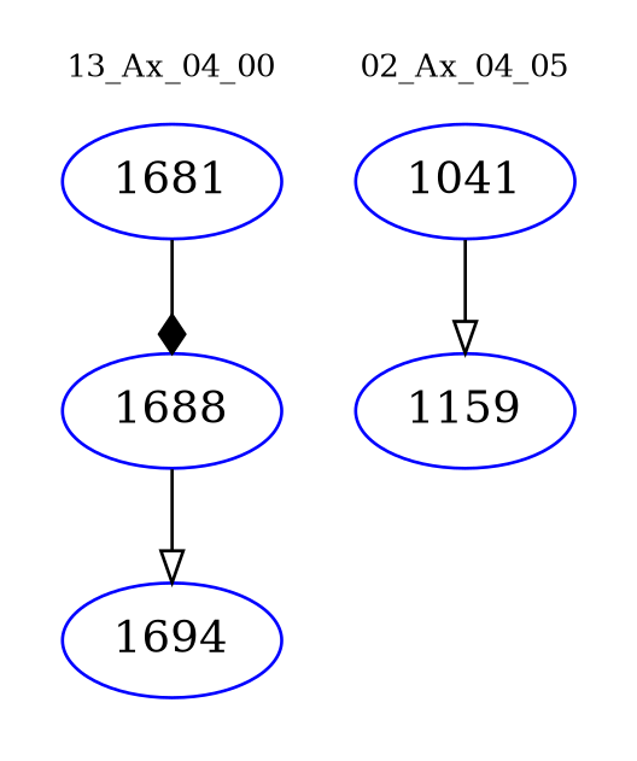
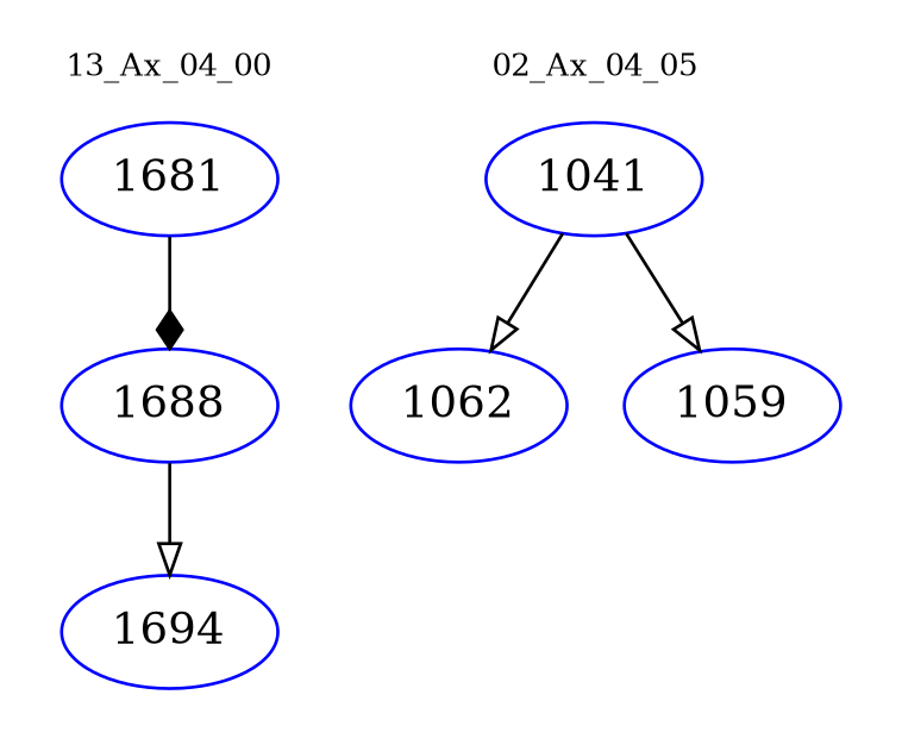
  digraph {
    node [color=blue]
    edge [arrowhead=onormal color=black]
    n1 [label=1688]
    n2 [label=1681]
    n3 [label=1694]
    n4 [label=1041]
-   n6 [label=1159]
+   n5 [label=1062]
+   n6 [label=1059]
    subgraph cluster_1 {
      color=white
      fontsize=10
      label="13_Ax_04_00"
      n1
      n2
      n3
    }
    subgraph cluster_2 {
      color=white
      fontsize=10
      label="02_Ax_04_05"
      n4
+     n5
      n6
    }
    n1 -> n3
    n2 -> n1 [arrowhead=diamond]
+   n4 -> n5
    n4 -> n6
  }
